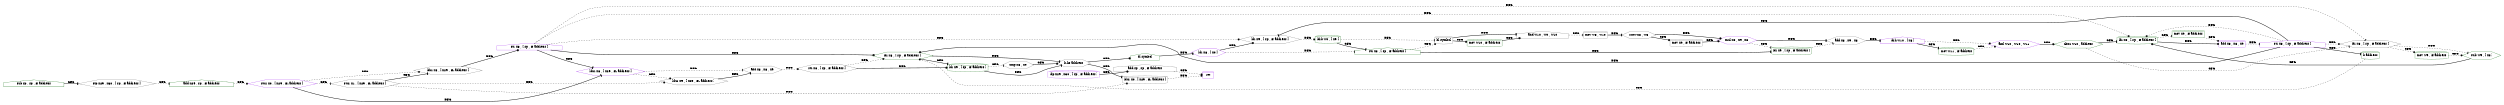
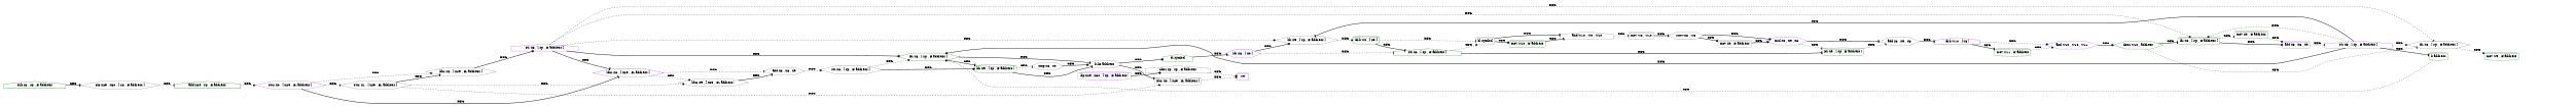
  digraph {
    rankdir=LR
    node [color=gray40 shape=hexagon]
    edge [arrowhead=dot style=bold]
    n1 [color=darkgreen label="sub sp , sp , # address" shape=house]
    n2 [label="stp x29 , x30 , [ sp , # address ]"]
    n3 [color=darkgreen label="add x29 , sp , # address" shape=house]
    n4 [color=purple label="stur x0 , [ x29 , #- address ]"]
    n5 [label="stur x1 , [ x29 , #- address ]"]
    n6 [label="ldur x8 , [ x29 , #- address ]"]
    n7 [color=purple label="ldur x8 , [ x29 , #- address ]"]
    n8 [label="ldur x9 , [ x29 , #- address ]"]
    n9 [label="ldur x0 , [ x29 , #- address ]" shape=cylinder]
    n10 [color=purple label="str x8 , [ sp , # address ]" shape=house]
    n11 [label="add x8 , x8 , x9"]
    n12 [color=purple label=ret shape=cylinder]
    n13 [color=darkgreen label="ldr x8 , [ sp , # address ]"]
    n14 [label="ldr x9 , [ sp , # address ]"]
    n15 [color=darkgreen label="ldr x8 , [ sp , # address ]" shape=cylinder]
    n16 [label="ldr x8 , [ sp , # address ]"]
    n17 [color=darkgreen label="ldr x9 , [ sp , # address ]" shape=cylinder]
    n18 [label="b.hs address"]
    n19 [color=darkgreen label="ldrb w0 , [ x9 ]" shape=cylinder]
    n20 [color=darkgreen label="mov x9 , # address" shape=cylinder]
    n21 [color=purple label="add x8 , x8 , x9" shape=cylinder]
    n22 [color=darkgreen label="mov w9 , # address" shape=cylinder]
-   n23 [color=darkgreen label="strb w9 , [ x8 ]"]
    n24 [label="str x8 , [ sp , # address ]"]
    n25 [label="cmp x8 , x9"]
    n26 [color=darkgreen label="bl symbol" shape=house]
    n27 [color=purple label="ldp x29 , x30 , [ sp , # address ]" shape=cylinder]
-   n28 [label="add sp , sp , # address" shape=house]
+   n28 [label="cbnz sp , sp , # address" shape=house]
    n29 [color=purple label="ldr x8 , [ x0 ]"]
    n30 [color=darkgreen label="str x8 , [ sp , # address ]" shape=house]
    n31 [label="bl symbol" shape=cylinder]
    n32 [color=darkgreen label="ldr x9 , [ sp , # address ]" shape=cylinder]
    n33 [color=darkgreen label="mov w10 , # address" shape=cylinder]
    n34 [label="and w10 , w0 , w10" shape=house]
    n35 [label="add x8 , x9 , x8"]
    n36 [label="mov w8 , w10" shape=cylinder]
    n37 [label="sxtw x8 , w8"]
    n38 [label="mov x9 , # address" shape=cylinder]
    n39 [color=purple label="mul x8 , x9 , x8"]
    n40 [color=purple label="ldrh w10 , [ x8 ]" shape=house]
    n41 [color=darkgreen label="mov w11 , # address" shape=cylinder]
    n42 [color=purple label="and w10 , w10 , w11"]
    n43 [color=darkgreen label="cbnz w10 , address"]
    n44 [color=purple label="str x8 , [ sp , # address ]" shape=house]
    n45 [color=darkgreen label="b address" shape=cylinder]
    n1 -> n2 [arrowhead=tee label=CFG]
    n2 -> n3 [arrowhead=tee label=CFG style=dashed]
    n3 -> n4 [label=CFG style=dashed]
    n4 -> n5 [arrowhead=tee label=CFG style=dashed]
    n4 -> n6 [label=DFG style=dashed]
    n4 -> n7 [arrowhead=tee label=DFG]
    n5 -> n6 [arrowhead=tee label=CFG]
    n5 -> n8 [label=DFG style=dashed]
    n5 -> n9 [label=DFG style=dashed]
    n6 -> n10 [label=DFG]
    n7 -> n8 [label=CFG style=dashed]
    n7 -> n11 [arrowhead=tee label=DFG style=dashed]
    n8 -> n11 [arrowhead=tee label=DFG]
    n9 -> n12 [label=DFG style=dashed]
    n10 -> n7 [arrowhead=tee label=CFG]
    n10 -> n13 [label=DFG]
    n10 -> n14 [label=DFG style=dashed]
    n10 -> n15 [label=DFG style=dashed]
    n10 -> n16 [arrowhead=tee label=DFG style=dashed]
    n11 -> n24 [label=DFG style=dashed]
    n13 -> n17 [arrowhead=tee label=CFG]
    n13 -> n18 [arrowhead=tee label=DFG]
    n14 -> n19 [label=DFG style=dashed]
    n15 -> n20 [arrowhead=tee label=CFG style=dashed]
    n15 -> n21 [label=DFG]
    n16 -> n22 [label=CFG style=dashed]
-   n16 -> n23 [arrowhead=tee label=DFG style=dashed]
    n17 -> n18 [arrowhead=tee label=DFG]
    n17 -> n25 [arrowhead=tee label=CFG style=dashed]
    n18 -> n9 [arrowhead=tee label=CFG]
    n18 -> n26 [label=CFG]
    n19 -> n30 [arrowhead=tee label=CFG]
    n19 -> n31 [arrowhead=tee label=DFG style=dashed]
    n20 -> n21 [label=CFG style=dashed]
    n21 -> n44 [arrowhead=tee label=DFG style=dashed]
-   n22 -> n23 [label=CFG style=dashed]
-   n23 -> n15 [label=CFG]
    n24 -> n13 [label=CFG style=dashed]
    n24 -> n17 [label=DFG]
    n25 -> n18 [label=CFG]
    n26 -> n29 [arrowhead=tee label=DFG]
    n27 -> n28 [label=CFG]
    n28 -> n12 [label=CFG style=dashed]
    n29 -> n14 [label=CFG]
    n29 -> n30 [arrowhead=tee label=DFG style=dashed]
    n30 -> n31 [label=CFG style=dashed]
    n30 -> n32 [arrowhead=tee label=DFG]
    n31 -> n33 [label=CFG]
    n31 -> n34 [arrowhead=tee label=DFG]
    n32 -> n35 [arrowhead=tee label=DFG style=dashed]
-   n33 -> n34 [label=CFG]
+   n33 -> n34 [arrowhead=tee label=CFG]
    n34 -> n36 [arrowhead=tee label=DFG style=dashed]
    n35 -> n40 [arrowhead=tee label=DFG]
    n36 -> n37 [arrowhead=tee label=DFG]
    n37 -> n38 [label=CFG]
    n37 -> n39 [label=DFG]
    n38 -> n39 [label=CFG]
    n39 -> n32 [arrowhead=tee label=CFG style=dashed]
    n39 -> n35 [arrowhead=tee label=DFG]
    n40 -> n41 [arrowhead=tee label=CFG]
    n40 -> n42 [label=DFG style=dashed]
    n41 -> n42 [label=CFG style=dashed]
    n42 -> n43 [label=DFG]
    n43 -> n15 [arrowhead=tee label=CFG]
    n43 -> n16 [arrowhead=tee label=CFG style=dashed]
    n44 -> n13 [label=DFG]
    n44 -> n14 [arrowhead=tee label=DFG]
    n44 -> n15 [label=DFG style=dashed]
    n44 -> n16 [label=DFG style=dashed]
    n44 -> n45 [arrowhead=tee label=CFG]
    n45 -> n13 [label=CFG style=dashed]
  }
